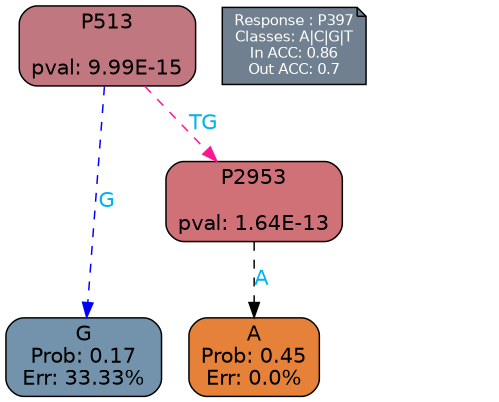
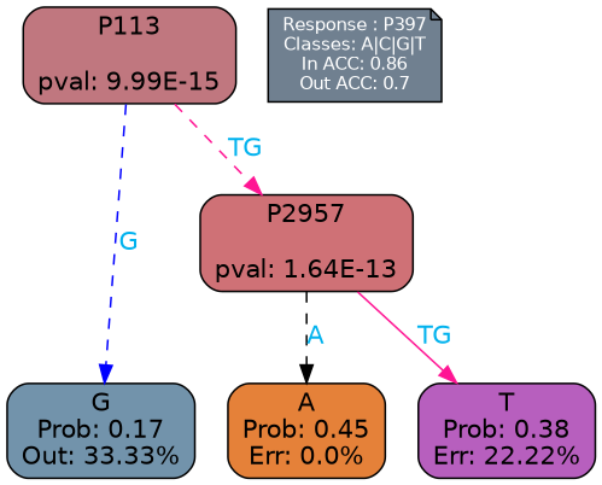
  digraph {
    ranksep=equally
    splines=polylines
    node [color=black fontname=helvetica shape=box style="filled, rounded"]
    edge [color=deeppink fontcolor=deepskyblue2 fontname=helvetica style=dashed]
    n1 [fillcolor="#e58139" label="A\nProb: 0.45\nErr: 0.0%"]
-   n3 [fillcolor="#7293ab" label="G\nProb: 0.17\nErr: 33.33%"]
+   n2 [fillcolor="#b75fbe" label="T\nProb: 0.38\nErr: 22.22%"]
+   n3 [fillcolor="#7293ab" label="G\nProb: 0.17\nOut: 33.33%"]
    n4 [align=left fillcolor=slategray fontcolor=white fontsize=10 label="Response : P397\nClasses: A|C|G|T\nIn ACC: 0.86\nOut ACC: 0.7\n" shape=note style=filled]
-   n5 [fillcolor="#c0777f" label="P513\n\npval: 9.99E-15"]
-   n6 [fillcolor="#cf7176" label="P2953\n\npval: 1.64E-13"]
+   n5 [fillcolor="#c0777f" label="P113\n\npval: 9.99E-15"]
+   n6 [fillcolor="#cf7176" label="P2957\n\npval: 1.64E-13"]
    subgraph sub_1 {
      rank=same
      n1
+     n2
      n3
    }
    subgraph sub_2 {
      rank=same
      n4
      n5
    }
    n5 -> n3 [color=blue label=G]
    n5 -> n6 [label=TG]
    n6 -> n1 [color=black label=A]
+   n6 -> n2 [label=TG style=solid]
  }
